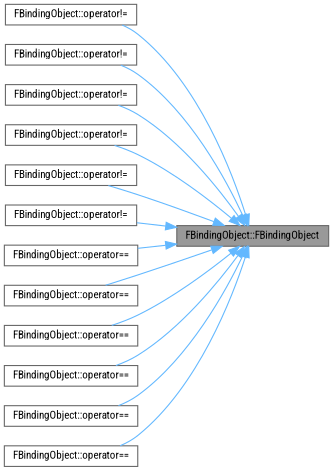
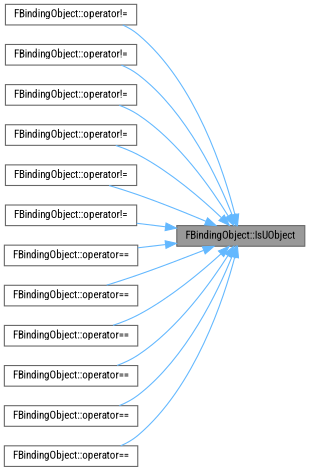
  digraph {
    rankdir=RL
    fontname="Roboto Condensed"
    node [color=grey40 fillcolor=white fontname="Roboto Condensed" fontsize=10 shape=box style=filled]
    edge [color=steelblue1 dir=back fontname="Roboto Condensed" fontsize=10 labelfontname=Helvetica labelfontsize=10 style=solid]
-   n1 [color=gray40 fillcolor=grey60 fontcolor=black height=0.2 label="FBindingObject::FBindingObject" width=0.4]
+   n1 [color=gray40 fillcolor=grey60 fontcolor=black height=0.2 label="FBindingObject::IsUObject" width=0.4]
    n2 [height=0.2 label="FBindingObject::operator!=" width=0.4]
    n3 [height=0.2 label="FBindingObject::operator!=" width=0.4]
    n4 [height=0.2 label="FBindingObject::operator!=" width=0.4]
    n5 [height=0.2 label="FBindingObject::operator!=" width=0.4]
    n6 [height=0.2 label="FBindingObject::operator!=" width=0.4]
    n7 [height=0.2 label="FBindingObject::operator!=" width=0.4]
    n8 [height=0.2 label="FBindingObject::operator==" width=0.4]
    n9 [height=0.2 label="FBindingObject::operator==" width=0.4]
    n10 [height=0.2 label="FBindingObject::operator==" width=0.4]
    n11 [height=0.2 label="FBindingObject::operator==" width=0.4]
    n12 [height=0.2 label="FBindingObject::operator==" width=0.4]
    n13 [height=0.2 label="FBindingObject::operator==" width=0.4]
    n1 -> n2
    n1 -> n3
    n1 -> n4
    n1 -> n5
    n1 -> n6
    n1 -> n7
    n1 -> n8
    n1 -> n9
    n1 -> n10
    n1 -> n11
    n1 -> n12
    n1 -> n13
  }
